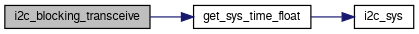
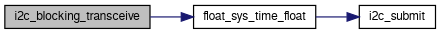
  digraph {
    rankdir=LR
    node [color=black fillcolor=white fontname=FreeSans fontsize=10 shape=record style=filled]
    edge [color=midnightblue fontname=FreeSans fontsize=10 labelfontname=FreeSans labelfontsize=10 style=solid]
    n1 [fillcolor=grey75 fontcolor=black height=0.2 label=i2c_blocking_transceive width=0.4]
-   n2 [height=0.2 label=get_sys_time_float width=0.4]
-   n3 [height=0.2 label=i2c_sys width=0.4]
+   n2 [height=0.2 label=float_sys_time_float width=0.4]
+   n3 [height=0.2 label=i2c_submit width=0.4]
    n1 -> n2
    n2 -> n3
  }
